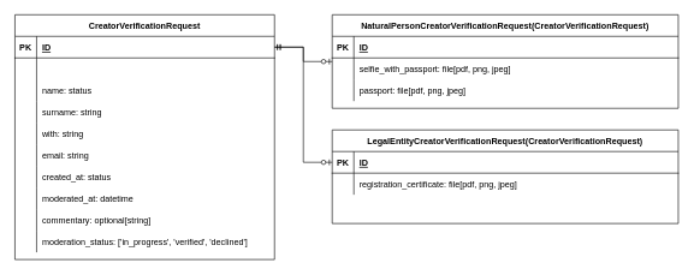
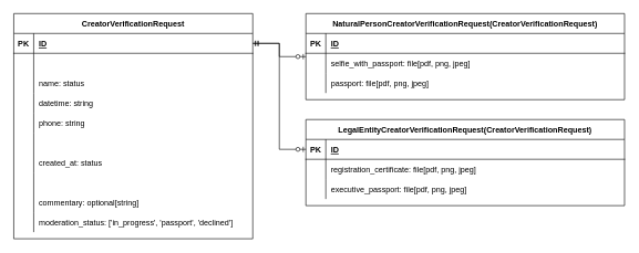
  <mxCell id="0" />
  <mxCell id="1" parent="0" />
  <mxCell id="2" value="LegalEntityCreatorVerificationRequest(CreatorVerificationRequest)" style="shape=table;startSize=30;container=1;collapsible=1;childLayout=tableLayout;fixedRows=1;rowLines=0;fontStyle=1;align=center;resizeLast=1;" vertex="1" parent="1"><mxGeometry x="460" y="180" width="480" height="130" as="geometry" /></mxCell>
  <mxCell id="3" value="" style="shape=partialRectangle;collapsible=0;dropTarget=0;pointerEvents=0;fillColor=none;top=0;left=0;bottom=1;right=0;points=[[0,0.5],[1,0.5]];portConstraint=eastwest;" vertex="1" parent="2"><mxGeometry y="30" width="480" height="30" as="geometry" /></mxCell>
  <mxCell id="4" value="PK" style="shape=partialRectangle;connectable=0;fillColor=none;top=0;left=0;bottom=0;right=0;fontStyle=1;overflow=hidden;" vertex="1" parent="3"><mxGeometry width="30" height="30" as="geometry" /></mxCell>
  <mxCell id="5" value="ID" style="shape=partialRectangle;connectable=0;fillColor=none;top=0;left=0;bottom=0;right=0;align=left;spacingLeft=6;fontStyle=5;overflow=hidden;" vertex="1" parent="3"><mxGeometry x="30" width="450" height="30" as="geometry" /></mxCell>
  <mxCell id="6" value="" style="shape=partialRectangle;collapsible=0;dropTarget=0;pointerEvents=0;fillColor=none;top=0;left=0;bottom=0;right=0;points=[[0,0.5],[1,0.5]];portConstraint=eastwest;" vertex="1" parent="2"><mxGeometry y="60" width="480" height="30" as="geometry" /></mxCell>
  <mxCell id="7" value="" style="shape=partialRectangle;connectable=0;fillColor=none;top=0;left=0;bottom=0;right=0;editable=1;overflow=hidden;" vertex="1" parent="6"><mxGeometry width="30" height="30" as="geometry" /></mxCell>
  <mxCell id="8" value="registration_certificate: file[pdf, png, jpeg]" style="shape=partialRectangle;connectable=0;fillColor=none;top=0;left=0;bottom=0;right=0;align=left;spacingLeft=6;overflow=hidden;" vertex="1" parent="6"><mxGeometry x="30" width="450" height="30" as="geometry" /></mxCell>
  <mxCell id="9" value="" style="shape=partialRectangle;collapsible=0;dropTarget=0;pointerEvents=0;fillColor=none;top=0;left=0;bottom=0;right=0;points=[[0,0.5],[1,0.5]];portConstraint=eastwest;" vertex="1" parent="2"><mxGeometry y="90" width="480" height="30" as="geometry" /></mxCell>
  <mxCell id="10" value="" style="shape=partialRectangle;connectable=0;fillColor=none;top=0;left=0;bottom=0;right=0;editable=1;overflow=hidden;" vertex="1" parent="9"><mxGeometry width="30" height="30" as="geometry" /></mxCell>
+ <mxCell id="11" value="executive_passport: file[pdf, png, jpeg]" style="shape=partialRectangle;connectable=0;fillColor=none;top=0;left=0;bottom=0;right=0;align=left;spacingLeft=6;overflow=hidden;" vertex="1" parent="9"><mxGeometry x="30" width="450" height="30" as="geometry" /></mxCell>
  <mxCell id="12" value="NaturalPersonCreatorVerificationRequest(CreatorVerificationRequest)" style="shape=table;startSize=30;container=1;collapsible=1;childLayout=tableLayout;fixedRows=1;rowLines=0;fontStyle=1;align=center;resizeLast=1;" vertex="1" parent="1"><mxGeometry x="460" y="20" width="480" height="130" as="geometry" /></mxCell>
  <mxCell id="13" value="" style="shape=partialRectangle;collapsible=0;dropTarget=0;pointerEvents=0;fillColor=none;top=0;left=0;bottom=1;right=0;points=[[0,0.5],[1,0.5]];portConstraint=eastwest;" vertex="1" parent="12"><mxGeometry y="30" width="480" height="30" as="geometry" /></mxCell>
  <mxCell id="14" value="PK" style="shape=partialRectangle;connectable=0;fillColor=none;top=0;left=0;bottom=0;right=0;fontStyle=1;overflow=hidden;" vertex="1" parent="13"><mxGeometry width="30" height="30" as="geometry" /></mxCell>
  <mxCell id="15" value="ID" style="shape=partialRectangle;connectable=0;fillColor=none;top=0;left=0;bottom=0;right=0;align=left;spacingLeft=6;fontStyle=5;overflow=hidden;" vertex="1" parent="13"><mxGeometry x="30" width="450" height="30" as="geometry" /></mxCell>
  <mxCell id="16" value="" style="shape=partialRectangle;collapsible=0;dropTarget=0;pointerEvents=0;fillColor=none;top=0;left=0;bottom=0;right=0;points=[[0,0.5],[1,0.5]];portConstraint=eastwest;" vertex="1" parent="12"><mxGeometry y="60" width="480" height="30" as="geometry" /></mxCell>
  <mxCell id="17" value="" style="shape=partialRectangle;connectable=0;fillColor=none;top=0;left=0;bottom=0;right=0;editable=1;overflow=hidden;" vertex="1" parent="16"><mxGeometry width="30" height="30" as="geometry" /></mxCell>
  <mxCell id="18" value="selfie_with_passport: file[pdf, png, jpeg]" style="shape=partialRectangle;connectable=0;fillColor=none;top=0;left=0;bottom=0;right=0;align=left;spacingLeft=6;overflow=hidden;" vertex="1" parent="16"><mxGeometry x="30" width="450" height="30" as="geometry" /></mxCell>
  <mxCell id="19" value="" style="shape=partialRectangle;collapsible=0;dropTarget=0;pointerEvents=0;fillColor=none;top=0;left=0;bottom=0;right=0;points=[[0,0.5],[1,0.5]];portConstraint=eastwest;" vertex="1" parent="12"><mxGeometry y="90" width="480" height="30" as="geometry" /></mxCell>
  <mxCell id="20" value="" style="shape=partialRectangle;connectable=0;fillColor=none;top=0;left=0;bottom=0;right=0;editable=1;overflow=hidden;" vertex="1" parent="19"><mxGeometry width="30" height="30" as="geometry" /></mxCell>
  <mxCell id="21" value="passport: file[pdf, png, jpeg]" style="shape=partialRectangle;connectable=0;fillColor=none;top=0;left=0;bottom=0;right=0;align=left;spacingLeft=6;overflow=hidden;" vertex="1" parent="19"><mxGeometry x="30" width="450" height="30" as="geometry" /></mxCell>
  <mxCell id="22" value="CreatorVerificationRequest" style="shape=table;startSize=30;container=1;collapsible=1;childLayout=tableLayout;fixedRows=1;rowLines=0;fontStyle=1;align=center;resizeLast=1;" vertex="1" parent="1"><mxGeometry x="20" y="20" width="360" height="340" as="geometry" /></mxCell>
  <mxCell id="23" value="" style="shape=partialRectangle;collapsible=0;dropTarget=0;pointerEvents=0;fillColor=none;top=0;left=0;bottom=1;right=0;points=[[0,0.5],[1,0.5]];portConstraint=eastwest;" vertex="1" parent="22"><mxGeometry y="30" width="360" height="30" as="geometry" /></mxCell>
  <mxCell id="24" value="PK" style="shape=partialRectangle;connectable=0;fillColor=none;top=0;left=0;bottom=0;right=0;fontStyle=1;overflow=hidden;" vertex="1" parent="23"><mxGeometry width="30" height="30" as="geometry" /></mxCell>
  <mxCell id="25" value="ID" style="shape=partialRectangle;connectable=0;fillColor=none;top=0;left=0;bottom=0;right=0;align=left;spacingLeft=6;fontStyle=5;overflow=hidden;" vertex="1" parent="23"><mxGeometry x="30" width="330" height="30" as="geometry" /></mxCell>
  <mxCell id="26" value="" style="shape=partialRectangle;collapsible=0;dropTarget=0;pointerEvents=0;fillColor=none;top=0;left=0;bottom=0;right=0;points=[[0,0.5],[1,0.5]];portConstraint=eastwest;" vertex="1" parent="22"><mxGeometry y="60" width="360" height="30" as="geometry" /></mxCell>
  <mxCell id="27" value="" style="shape=partialRectangle;connectable=0;fillColor=none;top=0;left=0;bottom=0;right=0;editable=1;overflow=hidden;" vertex="1" parent="26"><mxGeometry width="30" height="30" as="geometry" /></mxCell>
  <mxCell id="28" value="" style="shape=partialRectangle;collapsible=0;dropTarget=0;pointerEvents=0;fillColor=none;top=0;left=0;bottom=0;right=0;points=[[0,0.5],[1,0.5]];portConstraint=eastwest;" vertex="1" parent="22"><mxGeometry y="90" width="360" height="30" as="geometry" /></mxCell>
  <mxCell id="29" value="" style="shape=partialRectangle;connectable=0;fillColor=none;top=0;left=0;bottom=0;right=0;editable=1;overflow=hidden;" vertex="1" parent="28"><mxGeometry width="30" height="30" as="geometry" /></mxCell>
  <mxCell id="30" value="name: status" style="shape=partialRectangle;connectable=0;fillColor=none;top=0;left=0;bottom=0;right=0;align=left;spacingLeft=6;overflow=hidden;" vertex="1" parent="28"><mxGeometry x="30" width="330" height="30" as="geometry" /></mxCell>
  <mxCell id="31" value="" style="shape=partialRectangle;collapsible=0;dropTarget=0;pointerEvents=0;fillColor=none;top=0;left=0;bottom=0;right=0;points=[[0,0.5],[1,0.5]];portConstraint=eastwest;" vertex="1" parent="22"><mxGeometry y="120" width="360" height="30" as="geometry" /></mxCell>
  <mxCell id="32" value="" style="shape=partialRectangle;connectable=0;fillColor=none;top=0;left=0;bottom=0;right=0;editable=1;overflow=hidden;" vertex="1" parent="31"><mxGeometry width="30" height="30" as="geometry" /></mxCell>
- <mxCell id="33" value="surname: string" style="shape=partialRectangle;connectable=0;fillColor=none;top=0;left=0;bottom=0;right=0;align=left;spacingLeft=6;overflow=hidden;" vertex="1" parent="31"><mxGeometry x="30" width="330" height="30" as="geometry" /></mxCell>
+ <mxCell id="33" value="datetime: string" style="shape=partialRectangle;connectable=0;fillColor=none;top=0;left=0;bottom=0;right=0;align=left;spacingLeft=6;overflow=hidden;" vertex="1" parent="31"><mxGeometry x="30" width="330" height="30" as="geometry" /></mxCell>
  <mxCell id="34" value="" style="shape=partialRectangle;collapsible=0;dropTarget=0;pointerEvents=0;fillColor=none;top=0;left=0;bottom=0;right=0;points=[[0,0.5],[1,0.5]];portConstraint=eastwest;" vertex="1" parent="22"><mxGeometry y="150" width="360" height="30" as="geometry" /></mxCell>
  <mxCell id="35" value="" style="shape=partialRectangle;connectable=0;fillColor=none;top=0;left=0;bottom=0;right=0;editable=1;overflow=hidden;" vertex="1" parent="34"><mxGeometry width="30" height="30" as="geometry" /></mxCell>
- <mxCell id="36" value="with: string" style="shape=partialRectangle;connectable=0;fillColor=none;top=0;left=0;bottom=0;right=0;align=left;spacingLeft=6;overflow=hidden;" vertex="1" parent="34"><mxGeometry x="30" width="330" height="30" as="geometry" /></mxCell>
+ <mxCell id="36" value="phone: string" style="shape=partialRectangle;connectable=0;fillColor=none;top=0;left=0;bottom=0;right=0;align=left;spacingLeft=6;overflow=hidden;" vertex="1" parent="34"><mxGeometry x="30" width="330" height="30" as="geometry" /></mxCell>
  <mxCell id="37" value="" style="shape=partialRectangle;collapsible=0;dropTarget=0;pointerEvents=0;fillColor=none;top=0;left=0;bottom=0;right=0;points=[[0,0.5],[1,0.5]];portConstraint=eastwest;" vertex="1" parent="22"><mxGeometry y="180" width="360" height="30" as="geometry" /></mxCell>
  <mxCell id="38" value="" style="shape=partialRectangle;connectable=0;fillColor=none;top=0;left=0;bottom=0;right=0;editable=1;overflow=hidden;" vertex="1" parent="37"><mxGeometry width="30" height="30" as="geometry" /></mxCell>
- <mxCell id="39" value="email: string" style="shape=partialRectangle;connectable=0;fillColor=none;top=0;left=0;bottom=0;right=0;align=left;spacingLeft=6;overflow=hidden;" vertex="1" parent="37"><mxGeometry x="30" width="330" height="30" as="geometry" /></mxCell>
  <mxCell id="40" value="" style="shape=partialRectangle;collapsible=0;dropTarget=0;pointerEvents=0;fillColor=none;top=0;left=0;bottom=0;right=0;points=[[0,0.5],[1,0.5]];portConstraint=eastwest;" vertex="1" parent="22"><mxGeometry y="210" width="360" height="30" as="geometry" /></mxCell>
  <mxCell id="41" value="" style="shape=partialRectangle;connectable=0;fillColor=none;top=0;left=0;bottom=0;right=0;editable=1;overflow=hidden;" vertex="1" parent="40"><mxGeometry width="30" height="30" as="geometry" /></mxCell>
  <mxCell id="42" value="created_at: status" style="shape=partialRectangle;connectable=0;fillColor=none;top=0;left=0;bottom=0;right=0;align=left;spacingLeft=6;overflow=hidden;" vertex="1" parent="40"><mxGeometry x="30" width="330" height="30" as="geometry" /></mxCell>
  <mxCell id="43" value="" style="shape=partialRectangle;collapsible=0;dropTarget=0;pointerEvents=0;fillColor=none;top=0;left=0;bottom=0;right=0;points=[[0,0.5],[1,0.5]];portConstraint=eastwest;" vertex="1" parent="22"><mxGeometry y="240" width="360" height="30" as="geometry" /></mxCell>
  <mxCell id="44" value="" style="shape=partialRectangle;connectable=0;fillColor=none;top=0;left=0;bottom=0;right=0;editable=1;overflow=hidden;" vertex="1" parent="43"><mxGeometry width="30" height="30" as="geometry" /></mxCell>
- <mxCell id="45" value="moderated_at: datetime" style="shape=partialRectangle;connectable=0;fillColor=none;top=0;left=0;bottom=0;right=0;align=left;spacingLeft=6;overflow=hidden;" vertex="1" parent="43"><mxGeometry x="30" width="330" height="30" as="geometry" /></mxCell>
  <mxCell id="46" value="" style="shape=partialRectangle;collapsible=0;dropTarget=0;pointerEvents=0;fillColor=none;top=0;left=0;bottom=0;right=0;points=[[0,0.5],[1,0.5]];portConstraint=eastwest;" vertex="1" parent="22"><mxGeometry y="270" width="360" height="30" as="geometry" /></mxCell>
  <mxCell id="47" value="" style="shape=partialRectangle;connectable=0;fillColor=none;top=0;left=0;bottom=0;right=0;editable=1;overflow=hidden;" vertex="1" parent="46"><mxGeometry width="30" height="30" as="geometry" /></mxCell>
  <mxCell id="48" value="commentary: optional[string]" style="shape=partialRectangle;connectable=0;fillColor=none;top=0;left=0;bottom=0;right=0;align=left;spacingLeft=6;overflow=hidden;" vertex="1" parent="46"><mxGeometry x="30" width="330" height="30" as="geometry" /></mxCell>
  <mxCell id="49" value="" style="shape=partialRectangle;collapsible=0;dropTarget=0;pointerEvents=0;fillColor=none;top=0;left=0;bottom=0;right=0;points=[[0,0.5],[1,0.5]];portConstraint=eastwest;" vertex="1" parent="22"><mxGeometry y="300" width="360" height="30" as="geometry" /></mxCell>
  <mxCell id="50" value="" style="shape=partialRectangle;connectable=0;fillColor=none;top=0;left=0;bottom=0;right=0;editable=1;overflow=hidden;" vertex="1" parent="49"><mxGeometry width="30" height="30" as="geometry" /></mxCell>
- <mxCell id="51" value="moderation_status: ['in_progress', 'verified', 'declined']" style="shape=partialRectangle;connectable=0;fillColor=none;top=0;left=0;bottom=0;right=0;align=left;spacingLeft=6;overflow=hidden;" vertex="1" parent="49"><mxGeometry x="30" width="330" height="30" as="geometry" /></mxCell>
+ <mxCell id="51" value="moderation_status: ['in_progress', 'passport', 'declined']" style="shape=partialRectangle;connectable=0;fillColor=none;top=0;left=0;bottom=0;right=0;align=left;spacingLeft=6;overflow=hidden;" vertex="1" parent="49"><mxGeometry x="30" width="330" height="30" as="geometry" /></mxCell>
  <mxCell id="52" style="edgeStyle=orthogonalEdgeStyle;rounded=0;orthogonalLoop=1;jettySize=auto;html=1;startArrow=ERmandOne;startFill=0;endArrow=ERzeroToOne;endFill=1;" edge="1" parent="1" source="23" target="12"><mxGeometry relative="1" as="geometry" /></mxCell>
  <mxCell id="53" style="edgeStyle=orthogonalEdgeStyle;rounded=0;orthogonalLoop=1;jettySize=auto;html=1;startArrow=ERmandOne;startFill=0;endArrow=ERzeroToOne;endFill=1;" edge="1" parent="1" source="23" target="3"><mxGeometry relative="1" as="geometry"><mxPoint x="390" y="75" as="sourcePoint" /><mxPoint x="470" y="95" as="targetPoint" /></mxGeometry></mxCell>
